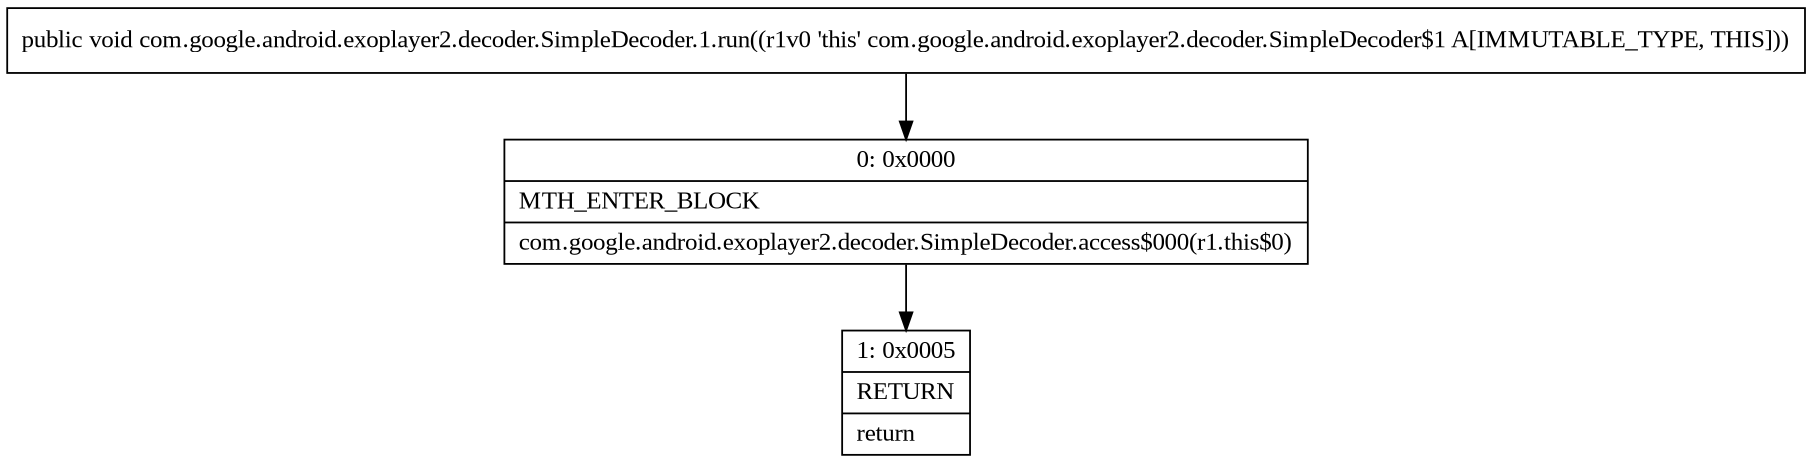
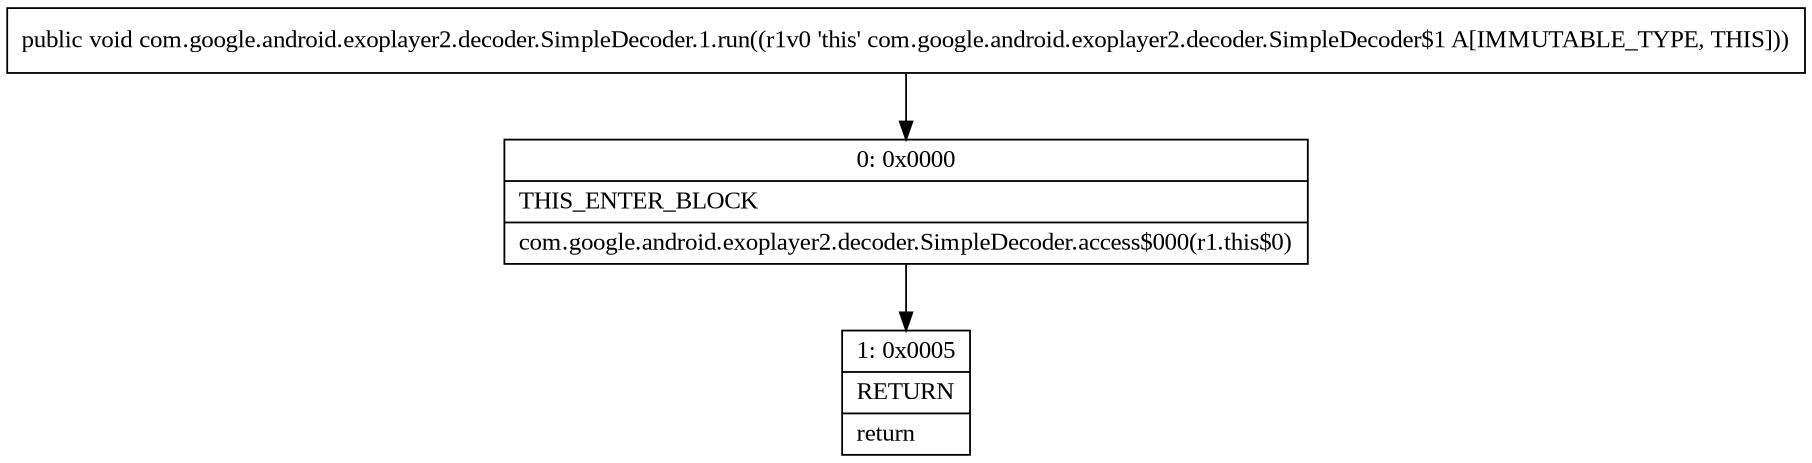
  digraph {
    fontname="Liberation Serif"
    node [shape=record fontname="Liberation Serif"]
    edge [fontname="Liberation Serif"]
-   n1 [label="{0\:\ 0x0000|MTH_ENTER_BLOCK\l|com.google.android.exoplayer2.decoder.SimpleDecoder.access$000(r1.this$0)\l}"]
+   n1 [label="{0\:\ 0x0000|THIS_ENTER_BLOCK\l|com.google.android.exoplayer2.decoder.SimpleDecoder.access$000(r1.this$0)\l}"]
    n2 [label="{1\:\ 0x0005|RETURN\l|return\l}"]
    n3 [label="{public void com.google.android.exoplayer2.decoder.SimpleDecoder.1.run((r1v0 'this' com.google.android.exoplayer2.decoder.SimpleDecoder$1 A[IMMUTABLE_TYPE, THIS])) }"]
    n1 -> n2
    n3 -> n1
  }
